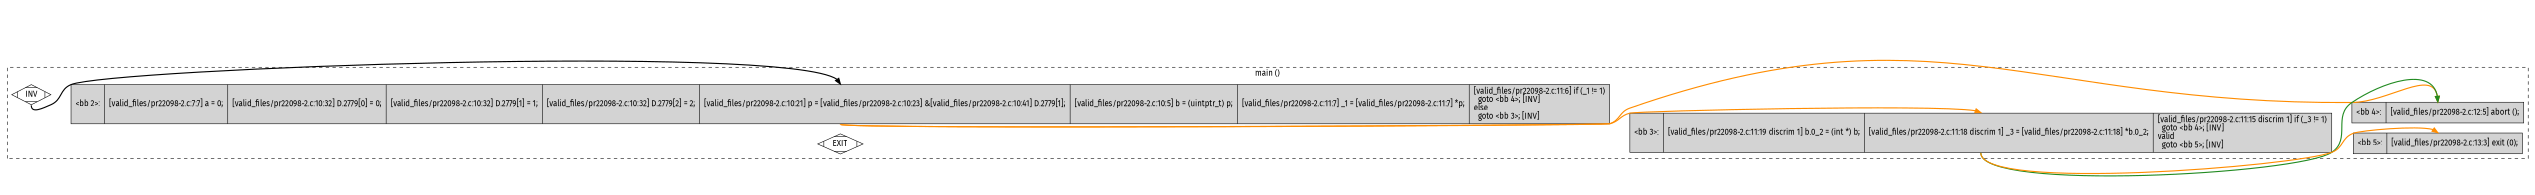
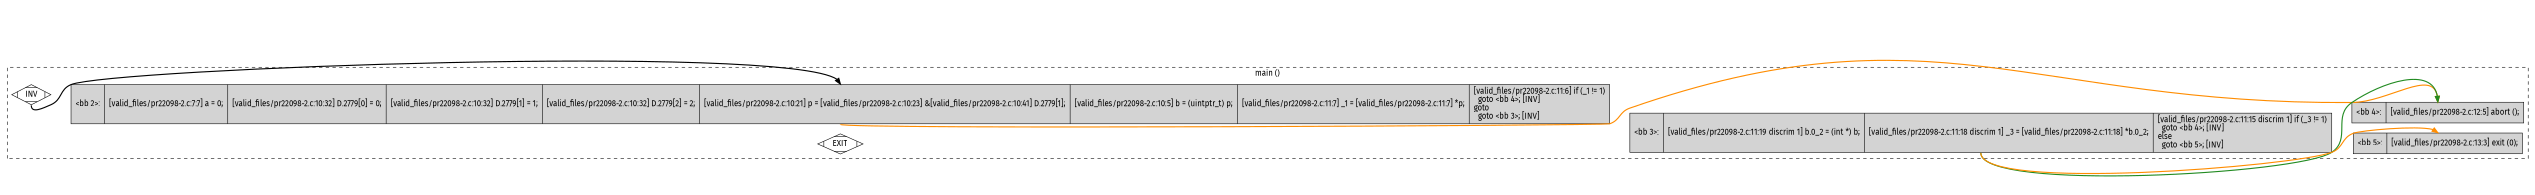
  digraph {
    fontname="Fira Sans"
    rankdir=LR
    node [fillcolor=lightgrey fontname="Fira Sans" shape=record style=filled]
    edge [constraint=true fontname="Fira Sans" headport=n style="solid,bold" tailport=s color=darkorange weight=10]
    n1 [fillcolor=white label=INV shape=Mdiamond]
    n2 [fillcolor=white label=EXIT shape=Mdiamond]
-   n3 [label="{\<bb\ 2\>:\l|[valid_files/pr22098-2.c:7:7]\ a\ =\ 0;\l|[valid_files/pr22098-2.c:10:32]\ D.2779[0]\ =\ 0;\l|[valid_files/pr22098-2.c:10:32]\ D.2779[1]\ =\ 1;\l|[valid_files/pr22098-2.c:10:32]\ D.2779[2]\ =\ 2;\l|[valid_files/pr22098-2.c:10:21]\ p\ =\ [valid_files/pr22098-2.c:10:23]\ &[valid_files/pr22098-2.c:10:41]\ D.2779[1];\l|[valid_files/pr22098-2.c:10:5]\ b\ =\ (uintptr_t)\ p;\l|[valid_files/pr22098-2.c:11:7]\ _1\ =\ [valid_files/pr22098-2.c:11:7]\ *p;\l|[valid_files/pr22098-2.c:11:6]\ if\ (_1\ !=\ 1)\l\ \ goto\ \<bb\ 4\>;\ [INV]\lelse\l\ \ goto\ \<bb\ 3\>;\ [INV]\l}"]
-   n4 [label="{\<bb\ 3\>:\l|[valid_files/pr22098-2.c:11:19\ discrim\ 1]\ b.0_2\ =\ (int\ *)\ b;\l|[valid_files/pr22098-2.c:11:18\ discrim\ 1]\ _3\ =\ [valid_files/pr22098-2.c:11:18]\ *b.0_2;\l|[valid_files/pr22098-2.c:11:15\ discrim\ 1]\ if\ (_3\ !=\ 1)\l\ \ goto\ \<bb\ 4\>;\ [INV]\lvalid\l\ \ goto\ \<bb\ 5\>;\ [INV]\l}"]
+   n3 [label="{\<bb\ 2\>:\l|[valid_files/pr22098-2.c:7:7]\ a\ =\ 0;\l|[valid_files/pr22098-2.c:10:32]\ D.2779[0]\ =\ 0;\l|[valid_files/pr22098-2.c:10:32]\ D.2779[1]\ =\ 1;\l|[valid_files/pr22098-2.c:10:32]\ D.2779[2]\ =\ 2;\l|[valid_files/pr22098-2.c:10:21]\ p\ =\ [valid_files/pr22098-2.c:10:23]\ &[valid_files/pr22098-2.c:10:41]\ D.2779[1];\l|[valid_files/pr22098-2.c:10:5]\ b\ =\ (uintptr_t)\ p;\l|[valid_files/pr22098-2.c:11:7]\ _1\ =\ [valid_files/pr22098-2.c:11:7]\ *p;\l|[valid_files/pr22098-2.c:11:6]\ if\ (_1\ !=\ 1)\l\ \ goto\ \<bb\ 4\>;\ [INV]\lgoto\l\ \ goto\ \<bb\ 3\>;\ [INV]\l}"]
+   n4 [label="{\<bb\ 3\>:\l|[valid_files/pr22098-2.c:11:19\ discrim\ 1]\ b.0_2\ =\ (int\ *)\ b;\l|[valid_files/pr22098-2.c:11:18\ discrim\ 1]\ _3\ =\ [valid_files/pr22098-2.c:11:18]\ *b.0_2;\l|[valid_files/pr22098-2.c:11:15\ discrim\ 1]\ if\ (_3\ !=\ 1)\l\ \ goto\ \<bb\ 4\>;\ [INV]\lelse\l\ \ goto\ \<bb\ 5\>;\ [INV]\l}"]
    n5 [label="{\<bb\ 4\>:\l|[valid_files/pr22098-2.c:12:5]\ abort\ ();\l}"]
    n6 [label="{\<bb\ 5\>:\l|[valid_files/pr22098-2.c:13:3]\ exit\ (0);\l}"]
    subgraph cluster_1 {
      color=black
      label="main ()"
      style=dashed
      n1
      n2
      n3
      n4
      n5
      n6
    }
    n1 -> n2 [style=invis color="" weight=""]
    n1 -> n3 [color=black weight=100]
-   n3 -> n4
    n3 -> n5
    n4 -> n5 [color=forestgreen]
    n4 -> n6
  }
